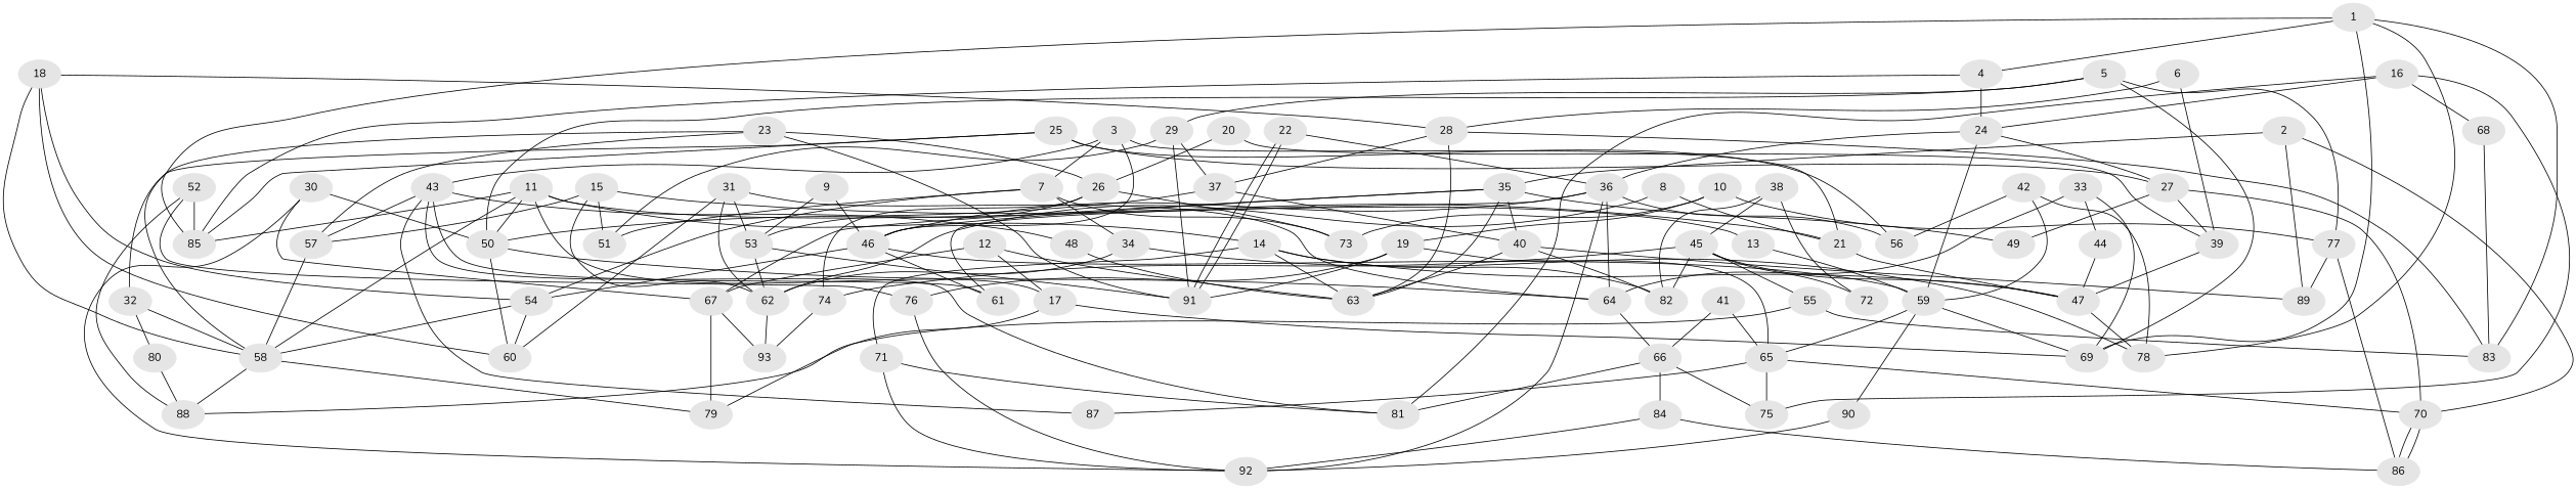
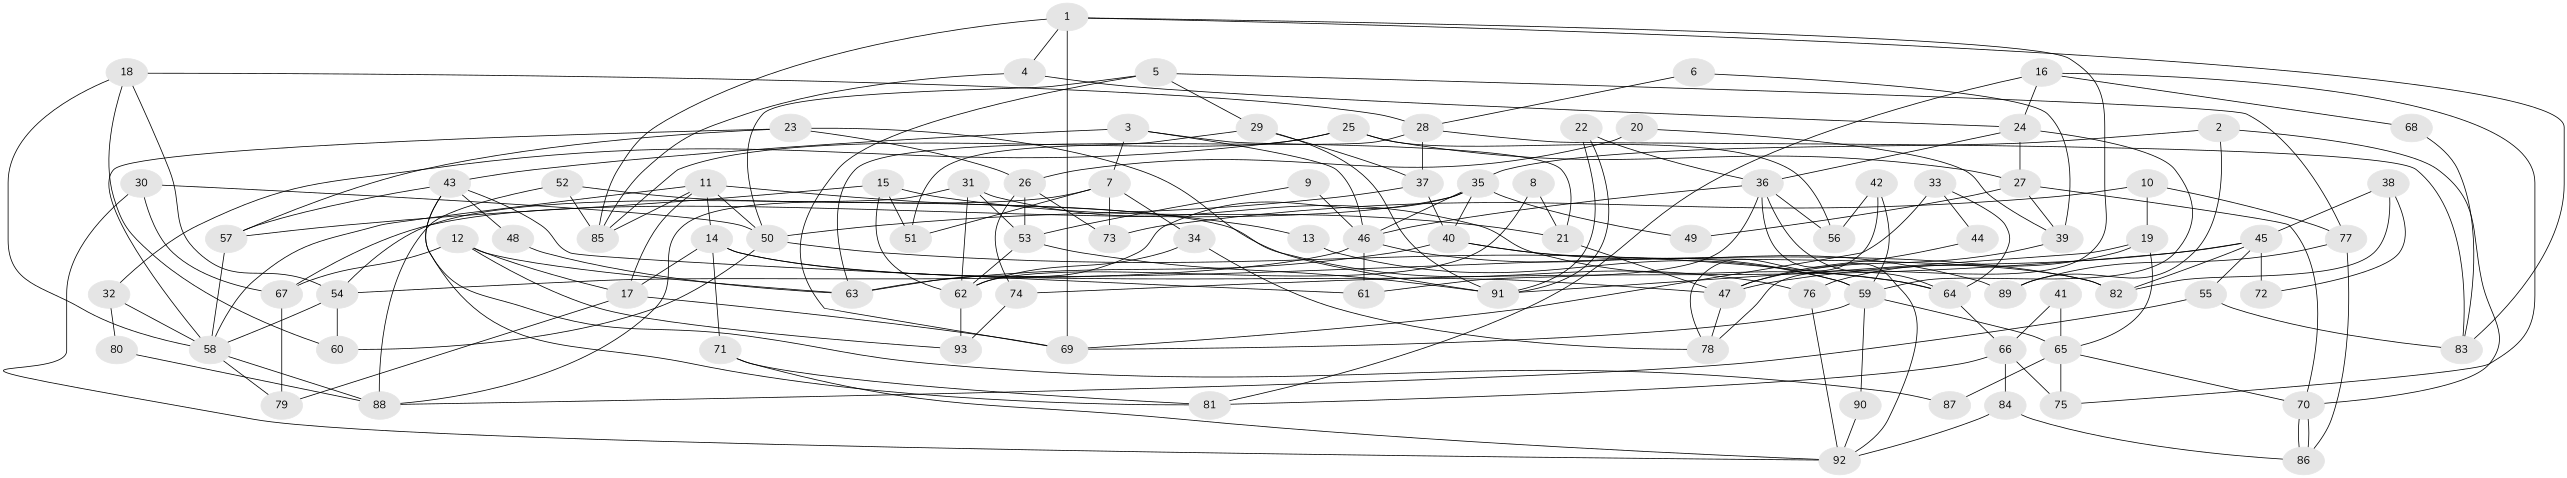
  graph {
    fontname=Nunito
    node [color=gray90 fontname=Nunito style=filled]
    edge [fontname=Nunito]
    1
    4
    69
    78
    83
    85
    24
    2
    35
    70
    89
    46
    63
    67
    49
    40
    86
    3
    7
    21
    43
    34
    51
    54
    73
    47
    57
    81
    61
    48
    87
    59
    36
    27
    5
    29
    50
    77
    91
    37
    60
    64
    6
    28
    39
    62
    58
    8
    93
    9
    53
    10
    19
    65
    76
    11
    13
    14
    17
    71
    82
    79
    88
    12
    90
    92
    15
    16
    68
    75
    18
    20
    26
    74
    22
    56
    23
    25
    32
    80
    30
    31
    66
    33
    44
    38
    45
    72
    55
    41
    84
    42
    52
    1 -- 4
    1 -- 69
    1 -- 78
    1 -- 83
    1 -- 85
    4 -- 85
    4 -- 24
    24 -- 59
    24 -- 36
    24 -- 27
    2 -- 35
    2 -- 70
    2 -- 89
    35 -- 46
    35 -- 63
    35 -- 67
    35 -- 49
    35 -- 40
    70 -- 86
    70 -- 86
    46 -- 54
    46 -- 61
    46 -- 59
    67 -- 79
    40 -- 89
    40 -- 63
    40 -- 82
    3 -- 46
    3 -- 7
    3 -- 21
    3 -- 43
    7 -- 34
    7 -- 51
    7 -- 54
    7 -- 73
    21 -- 47
    43 -- 57
    43 -- 81
    43 -- 61
    43 -- 48
    43 -- 87
    34 -- 78
    34 -- 62
    54 -- 60
    54 -- 58
    47 -- 78
    57 -- 58
    48 -- 63
    59 -- 69
    59 -- 65
    59 -- 90
    36 -- 46
    36 -- 61
    36 -- 64
    36 -- 92
    36 -- 56
    27 -- 70
    27 -- 49
    27 -- 39
    5 -- 69
    5 -- 29
    5 -- 50
    5 -- 77
    29 -- 51
    29 -- 91
    29 -- 37
    50 -- 60
    50 -- 64
    77 -- 89
    77 -- 86
    37 -- 40
    37 -- 50
    64 -- 66
    6 -- 28
    6 -- 39
    28 -- 83
    28 -- 63
    28 -- 37
    39 -- 47
    62 -- 93
    58 -- 79
    58 -- 88
    8 -- 21
    8 -- 62
    9 -- 46
    9 -- 53
    53 -- 91
    53 -- 62
    10 -- 73
    10 -- 77
    10 -- 19
    19 -- 91
    19 -- 65
    19 -- 76
    65 -- 70
    65 -- 87
    65 -- 75
    76 -- 92
    11 -- 85
    11 -- 50
    11 -- 58
    11 -- 13
    11 -- 14
    11 -- 17
    13 -- 59
-   14 -- 63
+   14 -- 17
    14 -- 47
    14 -- 71
    14 -- 82
    17 -- 69
    17 -- 79
    71 -- 81
    71 -- 92
    12 -- 63
    12 -- 67
-   67 -- 93
+   12 -- 93
    12 -- 17
    90 -- 92
    15 -- 21
    15 -- 51
    15 -- 57
    15 -- 62
    16 -- 24
    16 -- 81
    16 -- 68
    16 -- 75
    68 -- 83
    18 -- 54
    18 -- 60
    18 -- 28
    18 -- 58
    20 -- 39
    20 -- 26
    26 -- 73
    26 -- 53
    26 -- 74
    74 -- 93
    22 -- 36
    22 -- 91
    22 -- 91
    23 -- 57
    23 -- 91
    23 -- 58
    23 -- 26
    25 -- 85
    25 -- 27
    25 -- 56
    25 -- 32
    32 -- 58
    32 -- 80
    80 -- 88
    30 -- 67
    30 -- 50
    30 -- 92
    31 -- 64
    31 -- 62
    31 -- 53
-   31 -- 60
+   31 -- 88
    66 -- 81
    66 -- 75
    66 -- 84
    33 -- 69
    33 -- 64
    33 -- 44
    44 -- 47
    38 -- 82
    38 -- 45
    38 -- 72
    45 -- 47
    45 -- 82
    45 -- 74
    45 -- 72
    45 -- 55
    55 -- 83
    55 -- 88
    41 -- 65
    41 -- 66
    84 -- 86
    84 -- 92
    42 -- 78
    42 -- 59
    42 -- 56
    52 -- 85
    52 -- 76
    52 -- 88
  }
